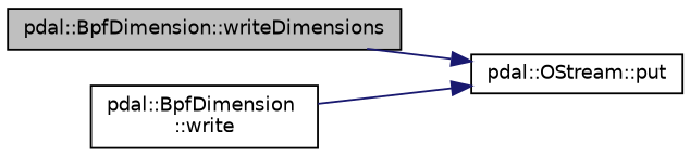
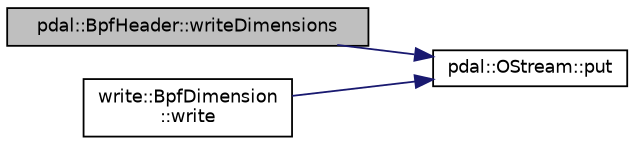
  digraph {
    rankdir=LR
    node [color=black fillcolor=white fontname=Helvetica fontsize=10 shape=record style=filled]
    edge [color=midnightblue fontname=Helvetica fontsize=10 labelfontname=Helvetica labelfontsize=10 style=solid]
-   n1 [fillcolor=grey75 fontcolor=black height=0.2 label="pdal::BpfDimension::writeDimensions" width=0.4]
+   n1 [fillcolor=grey75 fontcolor=black height=0.2 label="pdal::BpfHeader::writeDimensions" width=0.4]
    n2 [height=0.2 label="pdal::OStream::put" width=0.4]
-   n3 [height=0.2 label="pdal::BpfDimension\l::write" width=0.4]
+   n3 [height=0.2 label="write::BpfDimension\l::write" width=0.4]
    n1 -> n2
    n3 -> n2
  }
